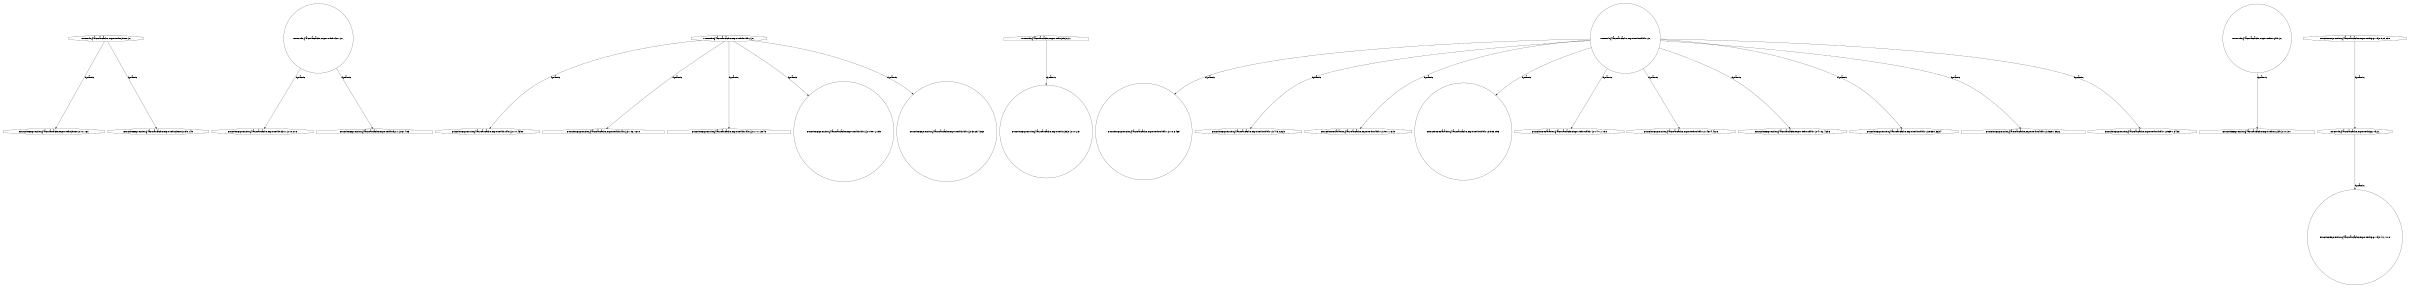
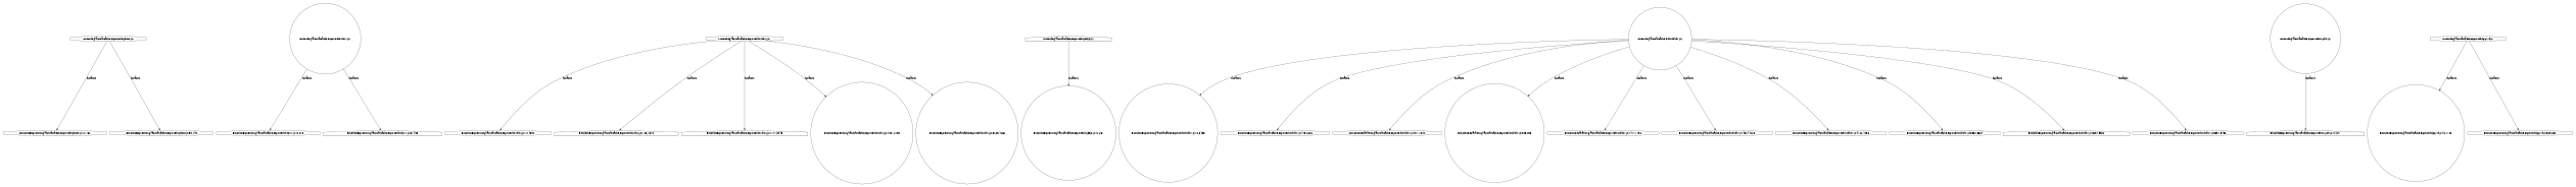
  digraph {
    node [shape=octagon]
    "rootNode@lacuna_cache/exported_oj9xxo.js:,"
    "FunctionExpression@lacuna_cache/exported_oj9xxo.js:10,160"
    "FunctionExpression@lacuna_cache/exported_oj9xxo.js:59,149"
    "rootNode@lacuna_cache/exported_bvf2v1.js:," [shape=circle]
    "FunctionExpression@lacuna_cache/exported_bvf2v1.js:10,878"
    "FunctionExpression@lacuna_cache/exported_bvf2v1.js:67,483" [shape=house]
    "rootNode@lacuna_cache/exported_kwhbvj.js:,"
    "FunctionExpression@lacuna_cache/exported_kwhbvj.js:10,4390"
    "FunctionExpression@lacuna_cache/exported_kwhbvj.js:106,1618" [shape=house]
    "FunctionExpression@lacuna_cache/exported_kwhbvj.js:1771,3045" [shape=house]
    "FunctionExpression@lacuna_cache/exported_kwhbvj.js:1907,2193" [shape=circle]
    n12 [label="FunctionExpression@lacuna_cache/exported_kwhbvj.js:3025,4263" shape=circle]
    "rootNode@lacuna_cache/exported_zje9j8.js:," [shape=house]
    "FunctionExpression@lacuna_cache/exported_zje9j8.js:10,231" [shape=circle]
-   "rootNode@lacuna_cache/exported_usbbh7.js:," [shape=circle]
+   "rootNode@lacuna_cache/exported_usbbh7.js:," [shape=circle label="rootNode@lacuna_cache/bvf_usbbh7.js:,"]
    "FunctionExpression@lacuna_cache/exported_usbbh7.js:10,6465" [shape=circle]
    "FunctionExpression@lacuna_cache/exported_usbbh7.js:475,6023"
    "FunctionDeclaration@lacuna_cache/exported_usbbh7.js:911,1319"
    "FunctionDeclaration@lacuna_cache/exported_usbbh7.js:505,893" [shape=circle]
    "FunctionDeclaration@lacuna_cache/exported_usbbh7.js:1471,1798"
    "FunctionExpression@lacuna_cache/exported_usbbh7.js:4304,4618"
    "FunctionExpression@lacuna_cache/exported_usbbh7.js:4102,4296"
    "FunctionExpression@lacuna_cache/exported_usbbh7.js:5530,5634"
    "FunctionExpression@lacuna_cache/exported_usbbh7.js:5251,5522" [shape=house]
    "FunctionExpression@lacuna_cache/exported_usbbh7.js:5391,5458"
    "rootNode@lacuna_cache/exported_n1yhlr.js:," [shape=circle]
    "FunctionExpression@lacuna_cache/exported_n1yhlr.js:10,371" [shape=house]
    "FunctionExpression@lacuna_cache/exported_ipq71f.js:42,1108" [shape=circle]
    "rootNode@lacuna_cache/exported_ipq71f.js:,"
    "FunctionExpression@lacuna_cache/exported_ipq71f.js:529,650"
    "rootNode@lacuna_cache/exported_oj9xxo.js:," -> "FunctionExpression@lacuna_cache/exported_oj9xxo.js:10,160" [label=dynamic]
    "rootNode@lacuna_cache/exported_oj9xxo.js:," -> "FunctionExpression@lacuna_cache/exported_oj9xxo.js:59,149" [label=dynamic]
    "rootNode@lacuna_cache/exported_bvf2v1.js:," -> "FunctionExpression@lacuna_cache/exported_bvf2v1.js:10,878" [label=dynamic]
    "rootNode@lacuna_cache/exported_bvf2v1.js:," -> "FunctionExpression@lacuna_cache/exported_bvf2v1.js:67,483" [label=dynamic]
    "rootNode@lacuna_cache/exported_kwhbvj.js:," -> "FunctionExpression@lacuna_cache/exported_kwhbvj.js:10,4390" [label=dynamic]
    "rootNode@lacuna_cache/exported_kwhbvj.js:," -> "FunctionExpression@lacuna_cache/exported_kwhbvj.js:106,1618" [label=dynamic]
    "rootNode@lacuna_cache/exported_kwhbvj.js:," -> "FunctionExpression@lacuna_cache/exported_kwhbvj.js:1771,3045" [label=dynamic]
    "rootNode@lacuna_cache/exported_kwhbvj.js:," -> "FunctionExpression@lacuna_cache/exported_kwhbvj.js:1907,2193" [label=dynamic]
    "rootNode@lacuna_cache/exported_kwhbvj.js:," -> n12 [label=dynamic]
    "rootNode@lacuna_cache/exported_zje9j8.js:," -> "FunctionExpression@lacuna_cache/exported_zje9j8.js:10,231" [label=dynamic]
    "rootNode@lacuna_cache/exported_usbbh7.js:," -> "FunctionExpression@lacuna_cache/exported_usbbh7.js:10,6465" [label=dynamic]
    "rootNode@lacuna_cache/exported_usbbh7.js:," -> "FunctionExpression@lacuna_cache/exported_usbbh7.js:475,6023" [label=dynamic]
    "rootNode@lacuna_cache/exported_usbbh7.js:," -> "FunctionDeclaration@lacuna_cache/exported_usbbh7.js:911,1319" [label=dynamic]
    "rootNode@lacuna_cache/exported_usbbh7.js:," -> "FunctionDeclaration@lacuna_cache/exported_usbbh7.js:505,893" [label=dynamic]
    "rootNode@lacuna_cache/exported_usbbh7.js:," -> "FunctionDeclaration@lacuna_cache/exported_usbbh7.js:1471,1798" [label=dynamic]
    "rootNode@lacuna_cache/exported_usbbh7.js:," -> "FunctionExpression@lacuna_cache/exported_usbbh7.js:4304,4618" [label=dynamic]
    "rootNode@lacuna_cache/exported_usbbh7.js:," -> "FunctionExpression@lacuna_cache/exported_usbbh7.js:4102,4296" [label=dynamic]
    "rootNode@lacuna_cache/exported_usbbh7.js:," -> "FunctionExpression@lacuna_cache/exported_usbbh7.js:5530,5634" [label=dynamic]
    "rootNode@lacuna_cache/exported_usbbh7.js:," -> "FunctionExpression@lacuna_cache/exported_usbbh7.js:5251,5522" [label=dynamic]
    "rootNode@lacuna_cache/exported_usbbh7.js:," -> "FunctionExpression@lacuna_cache/exported_usbbh7.js:5391,5458" [label=dynamic]
    "rootNode@lacuna_cache/exported_n1yhlr.js:," -> "FunctionExpression@lacuna_cache/exported_n1yhlr.js:10,371" [label=dynamic]
    "rootNode@lacuna_cache/exported_ipq71f.js:," -> "FunctionExpression@lacuna_cache/exported_ipq71f.js:42,1108" [label=dynamic]
-   "FunctionExpression@lacuna_cache/exported_ipq71f.js:529,650" -> "rootNode@lacuna_cache/exported_ipq71f.js:," [label=dynamic]
+   "rootNode@lacuna_cache/exported_ipq71f.js:," -> "FunctionExpression@lacuna_cache/exported_ipq71f.js:529,650" [label=dynamic]
  }
